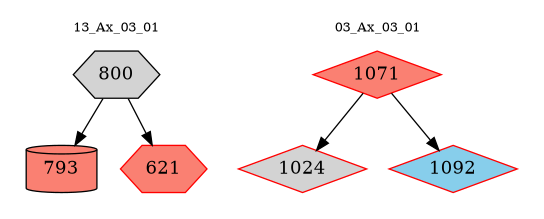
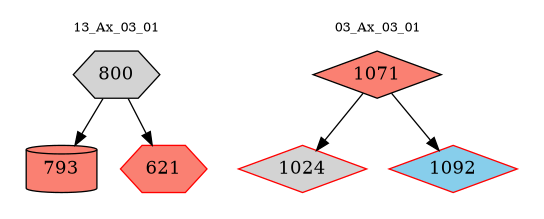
  digraph {
    node [color=black fillcolor=salmon shape=diamond style=filled]
    edge [color=black]
    n1 [fillcolor=lightgrey label=800 shape=hexagon]
    n2 [label=793 shape=cylinder]
    n3 [color=red label=621 shape=hexagon]
-   n4 [color=red label=1071]
+   n4 [label=1071]
    n5 [color=red fillcolor=lightgrey label=1024]
    n6 [color=red fillcolor=skyblue label=1092]
    subgraph cluster_1 {
      color=white
      fontsize=10
      label="13_Ax_03_01"
      n1
      n2
      n3
    }
    subgraph cluster_2 {
      color=white
      fontsize=10
      label="03_Ax_03_01"
      n4
      n5
      n6
    }
    n1 -> n2
    n1 -> n3
    n4 -> n5
    n4 -> n6
  }
